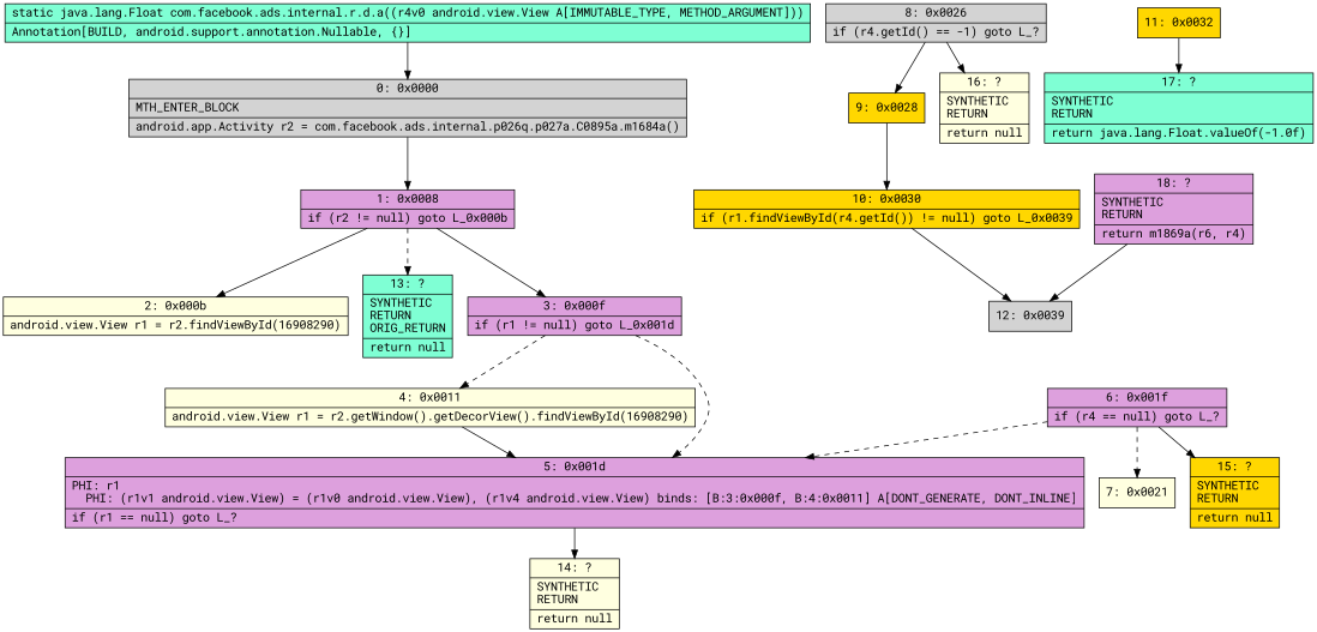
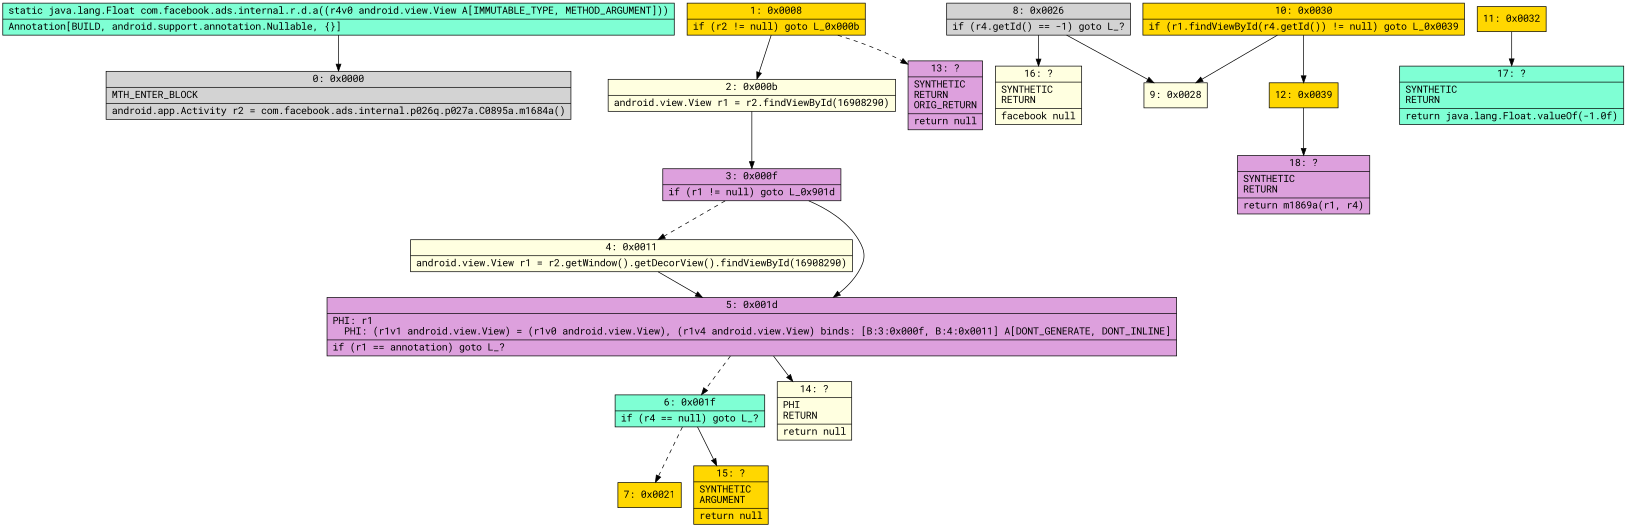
  digraph {
    fontname="Roboto Mono"
    node [fillcolor=lightyellow fontname="Roboto Mono" shape=record style=filled]
    edge [fontname="Roboto Mono"]
    n1 [fillcolor=lightgrey label="{0\:\ 0x0000|MTH_ENTER_BLOCK\l|android.app.Activity r2 = com.facebook.ads.internal.p026q.p027a.C0895a.m1684a()\l}"]
-   n2 [fillcolor=plum label="{1\:\ 0x0008|if (r2 != null) goto L_0x000b\l}"]
+   n2 [fillcolor=gold label="{1\:\ 0x0008|if (r2 != null) goto L_0x000b\l}"]
    n3 [label="{2\:\ 0x000b|android.view.View r1 = r2.findViewById(16908290)\l}"]
-   n4 [fillcolor=aquamarine label="{13\:\ ?|SYNTHETIC\lRETURN\lORIG_RETURN\l|return null\l}"]
-   n5 [fillcolor=plum label="{3\:\ 0x000f|if (r1 != null) goto L_0x001d\l}"]
+   n4 [fillcolor=plum label="{13\:\ ?|SYNTHETIC\lRETURN\lORIG_RETURN\l|return null\l}"]
+   n5 [fillcolor=plum label="{3\:\ 0x000f|if (r1 != null) goto L_0x901d\l}"]
    n6 [label="{4\:\ 0x0011|android.view.View r1 = r2.getWindow().getDecorView().findViewById(16908290)\l}"]
-   n7 [fillcolor=plum label="{5\:\ 0x001d|PHI: r1 \l  PHI: (r1v1 android.view.View) = (r1v0 android.view.View), (r1v4 android.view.View) binds: [B:3:0x000f, B:4:0x0011] A[DONT_GENERATE, DONT_INLINE]\l|if (r1 == null) goto L_?\l}"]
-   n8 [fillcolor=plum label="{6\:\ 0x001f|if (r4 == null) goto L_?\l}"]
-   n9 [label="{14\:\ ?|SYNTHETIC\lRETURN\l|return null\l}"]
-   n10 [label="{7\:\ 0x0021}"]
-   n11 [fillcolor=gold label="{15\:\ ?|SYNTHETIC\lRETURN\l|return null\l}"]
+   n7 [fillcolor=plum label="{5\:\ 0x001d|PHI: r1 \l  PHI: (r1v1 android.view.View) = (r1v0 android.view.View), (r1v4 android.view.View) binds: [B:3:0x000f, B:4:0x0011] A[DONT_GENERATE, DONT_INLINE]\l|if (r1 == annotation) goto L_?\l}"]
+   n8 [fillcolor=aquamarine label="{6\:\ 0x001f|if (r4 == null) goto L_?\l}"]
+   n9 [label="{14\:\ ?|PHI\lRETURN\l|return null\l}"]
+   n10 [fillcolor=gold label="{7\:\ 0x0021}"]
+   n11 [fillcolor=gold label="{15\:\ ?|SYNTHETIC\lARGUMENT\l|return null\l}"]
    n12 [fillcolor=lightgrey label="{8\:\ 0x0026|if (r4.getId() == \-1) goto L_?\l}"]
-   n13 [fillcolor=gold label="{9\:\ 0x0028}"]
-   n14 [label="{16\:\ ?|SYNTHETIC\lRETURN\l|return null\l}"]
+   n13 [label="{9\:\ 0x0028}"]
+   n14 [label="{16\:\ ?|SYNTHETIC\lRETURN\l|facebook null\l}"]
    n15 [fillcolor=gold label="{10\:\ 0x0030|if (r1.findViewById(r4.getId()) != null) goto L_0x0039\l}"]
-   n16 [fillcolor=lightgrey label="{12\:\ 0x0039}"]
+   n16 [fillcolor=gold label="{12\:\ 0x0039}"]
    n17 [fillcolor=gold label="{11\:\ 0x0032}"]
    n18 [fillcolor=aquamarine label="{17\:\ ?|SYNTHETIC\lRETURN\l|return java.lang.Float.valueOf(\-1.0f)\l}"]
-   n19 [fillcolor=plum label="{18\:\ ?|SYNTHETIC\lRETURN\l|return m1869a(r6, r4)\l}"]
+   n19 [fillcolor=plum label="{18\:\ ?|SYNTHETIC\lRETURN\l|return m1869a(r1, r4)\l}"]
    n20 [fillcolor=aquamarine label="{static java.lang.Float com.facebook.ads.internal.r.d.a((r4v0 android.view.View A[IMMUTABLE_TYPE, METHOD_ARGUMENT]))  | Annotation[BUILD, android.support.annotation.Nullable, \{\}]\l}"]
-   n1 -> n2
    n2 -> n3
    n2 -> n4 [style=dashed]
-   n2 -> n5
+   n3 -> n5
    n5 -> n6 [style=dashed]
-   n5 -> n7 [style=dashed]
+   n5 -> n7
    n6 -> n7
-   n8 -> n7 [style=dashed]
+   n7 -> n8 [style=dashed]
    n7 -> n9
    n8 -> n10 [style=dashed]
    n8 -> n11
    n12 -> n13 [style=solid]
    n12 -> n14
-   n13 -> n15
+   n15 -> n13
    n15 -> n16
-   n19 -> n16
+   n16 -> n19
    n17 -> n18
    n20 -> n1
  }
